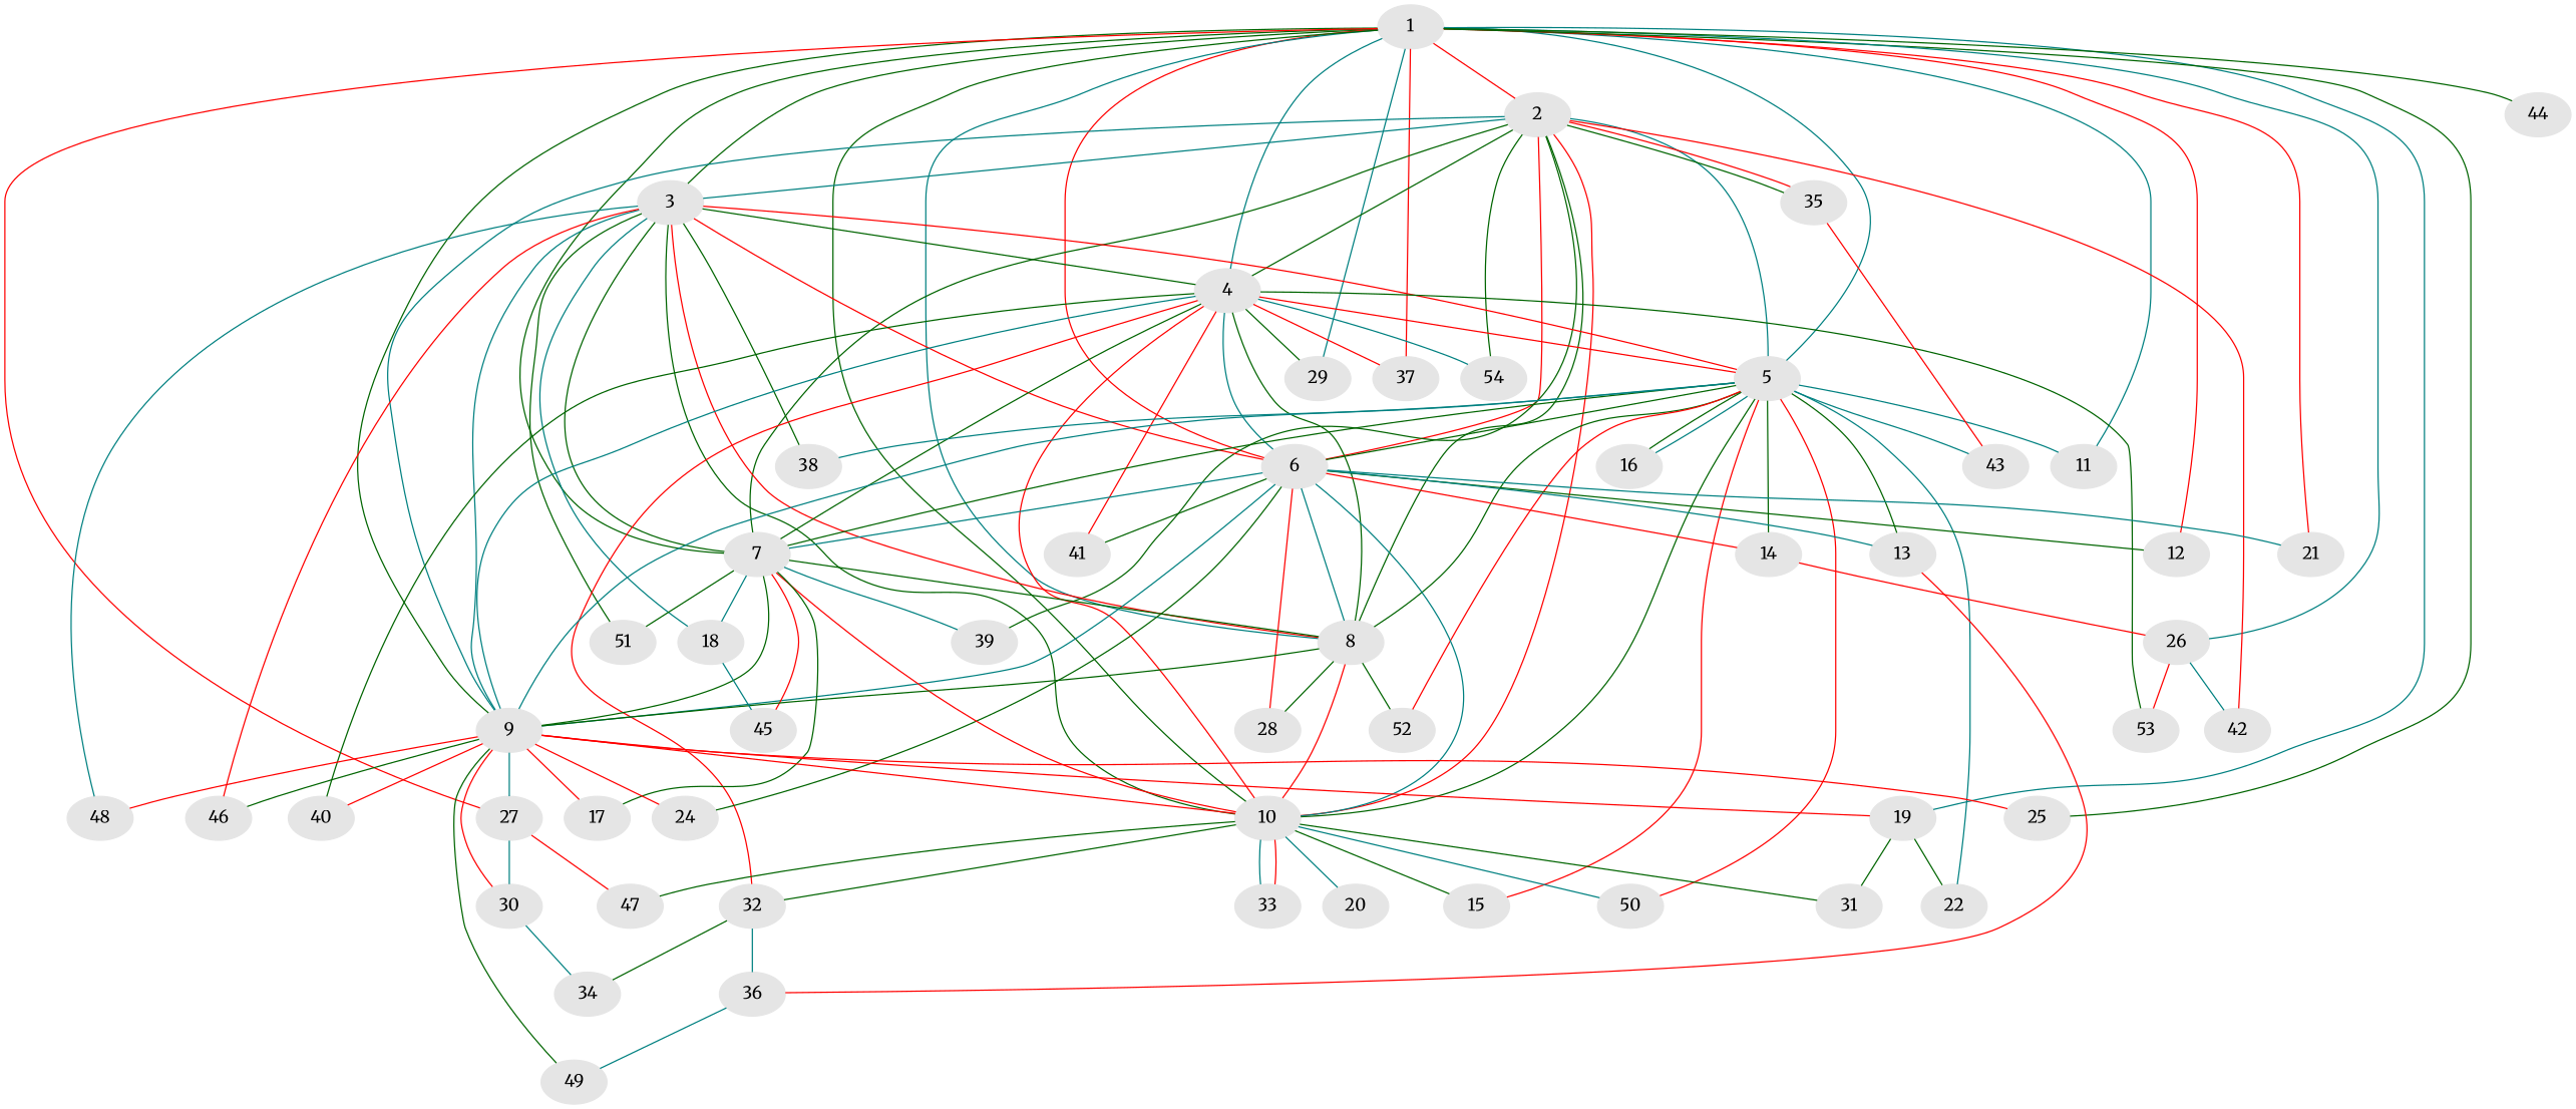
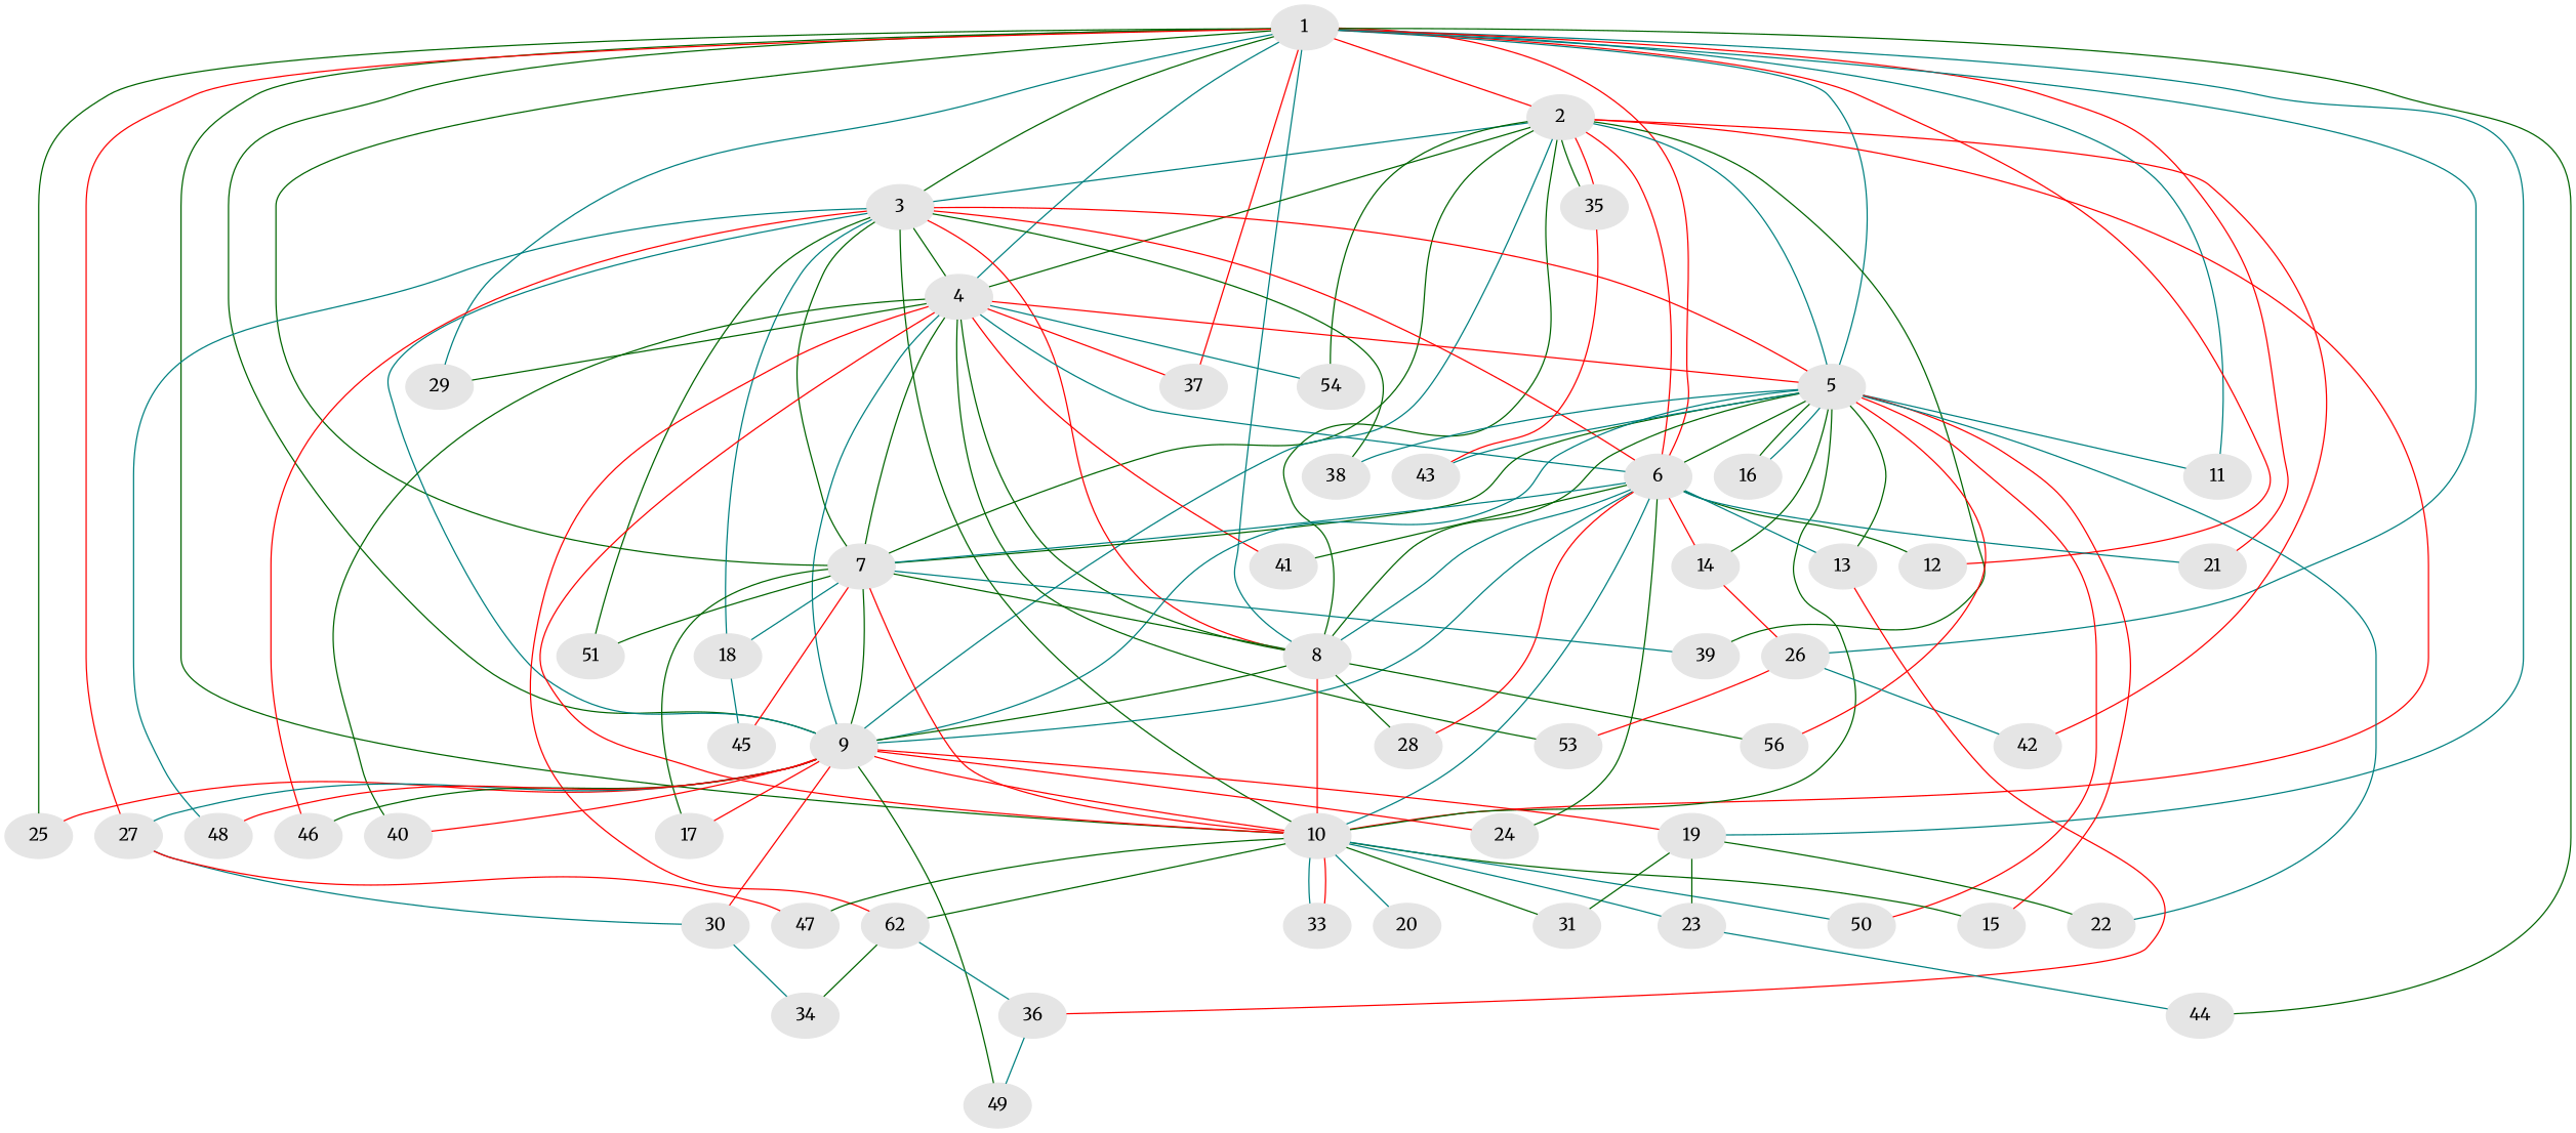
  graph {
    fontname=Merriweather
    node [color=gray90 fontname=Merriweather style=filled]
    edge [color=darkgreen fontname=Merriweather]
    1
    2
    3
    4
    5
    6
    7
    8
    9
    10
    11
    12
    19
    21
    25
    26
    27
    29
    37
    44
    35
    39
    42
    54
    18
    38
    46
    48
    51
-   32
+   32 [label=62]
    40
    41
    53
    13
    14
    15
    16
    22
    43
    50
-   52
+   52 [label=56]
    24
    28
    17
    45
    30
    49
    20
+   23
    31
    33
    47
    36
    34
    1 -- 2 [color=red]
    1 -- 3
    1 -- 4 [color=teal]
    1 -- 5 [color=teal]
    1 -- 6 [color=red]
    1 -- 7
    1 -- 8 [color=teal]
    1 -- 9
    1 -- 10
    1 -- 11 [color=teal]
    1 -- 12 [color=red]
    1 -- 19 [color=teal]
    1 -- 21 [color=red]
    1 -- 25
    1 -- 26 [color=teal]
    1 -- 27 [color=red]
    1 -- 29 [color=teal]
    1 -- 37 [color=red]
    1 -- 44
    2 -- 3 [color=teal]
    2 -- 4
    2 -- 5 [color=teal]
    2 -- 6 [color=red]
    2 -- 7
    2 -- 8
    2 -- 9 [color=teal]
    2 -- 10 [color=red]
    2 -- 35
    2 -- 35 [color=red]
    2 -- 39
    2 -- 42 [color=red]
    2 -- 54
    3 -- 4
    3 -- 5 [color=red]
    3 -- 6 [color=red]
    3 -- 7
    3 -- 8 [color=red]
    3 -- 9 [color=teal]
    3 -- 10
    3 -- 18 [color=teal]
    3 -- 38
    3 -- 46 [color=red]
    3 -- 48 [color=teal]
    3 -- 51
    4 -- 5 [color=red]
    4 -- 6 [color=teal]
    4 -- 7
    4 -- 8
    4 -- 9 [color=teal]
    4 -- 10 [color=red]
    4 -- 29
    4 -- 37 [color=red]
    4 -- 54 [color=teal]
    4 -- 32 [color=red]
    4 -- 40
    4 -- 41 [color=red]
    4 -- 53
    5 -- 6
    5 -- 7
    5 -- 8
    5 -- 9 [color=teal]
    5 -- 10
    5 -- 11 [color=teal]
    5 -- 38 [color=teal]
    5 -- 13
    5 -- 14
    5 -- 15 [color=red]
    5 -- 16
    5 -- 16 [color=teal]
    5 -- 22 [color=teal]
    5 -- 43 [color=teal]
    5 -- 50 [color=red]
    5 -- 52 [color=red]
    6 -- 7 [color=teal]
    6 -- 8 [color=teal]
    6 -- 9 [color=teal]
    6 -- 10 [color=teal]
    6 -- 12
    6 -- 21 [color=teal]
    6 -- 41
    6 -- 13 [color=teal]
    6 -- 14 [color=red]
    6 -- 24
    6 -- 28 [color=red]
    7 -- 8
    7 -- 9
    7 -- 10 [color=red]
    7 -- 39 [color=teal]
    7 -- 18 [color=teal]
    7 -- 51
    7 -- 17
    7 -- 45 [color=red]
    8 -- 9
    8 -- 10 [color=red]
    8 -- 52
    8 -- 28
    9 -- 10 [color=red]
    9 -- 19 [color=red]
    9 -- 25 [color=red]
    9 -- 27 [color=teal]
    9 -- 46
    9 -- 48 [color=red]
    9 -- 40 [color=red]
    9 -- 24 [color=red]
    9 -- 17 [color=red]
    9 -- 30 [color=red]
    9 -- 49
    10 -- 32
    10 -- 15
    10 -- 50 [color=teal]
    10 -- 20 [color=teal]
+   10 -- 23 [color=teal]
    10 -- 31
    10 -- 33 [color=teal]
    10 -- 33 [color=red]
    10 -- 47
    19 -- 22
+   19 -- 23
    19 -- 31
    26 -- 42 [color=teal]
    26 -- 53 [color=red]
    27 -- 30 [color=teal]
    27 -- 47 [color=red]
    35 -- 43 [color=red]
    18 -- 45 [color=teal]
    32 -- 36 [color=teal]
    32 -- 34
    13 -- 36 [color=red]
    14 -- 26 [color=red]
    30 -- 34 [color=teal]
+   23 -- 44 [color=teal]
    36 -- 49 [color=teal]
  }
